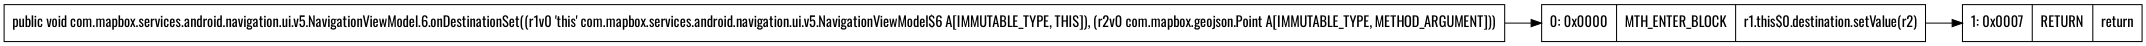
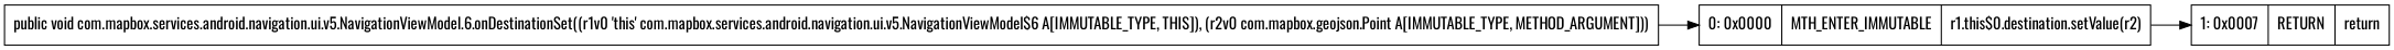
  digraph {
    rankdir=LR
    fontname=Oswald
    node [shape=record fontname=Oswald]
    edge [fontname=Oswald]
-   n1 [label="{0\:\ 0x0000|MTH_ENTER_BLOCK\l|r1.this$0.destination.setValue(r2)\l}"]
+   n1 [label="{0\:\ 0x0000|MTH_ENTER_IMMUTABLE\l|r1.this$0.destination.setValue(r2)\l}"]
    n2 [label="{1\:\ 0x0007|RETURN\l|return\l}"]
    n3 [label="{public void com.mapbox.services.android.navigation.ui.v5.NavigationViewModel.6.onDestinationSet((r1v0 'this' com.mapbox.services.android.navigation.ui.v5.NavigationViewModel$6 A[IMMUTABLE_TYPE, THIS]), (r2v0 com.mapbox.geojson.Point A[IMMUTABLE_TYPE, METHOD_ARGUMENT])) }"]
    n1 -> n2
    n3 -> n1
  }
